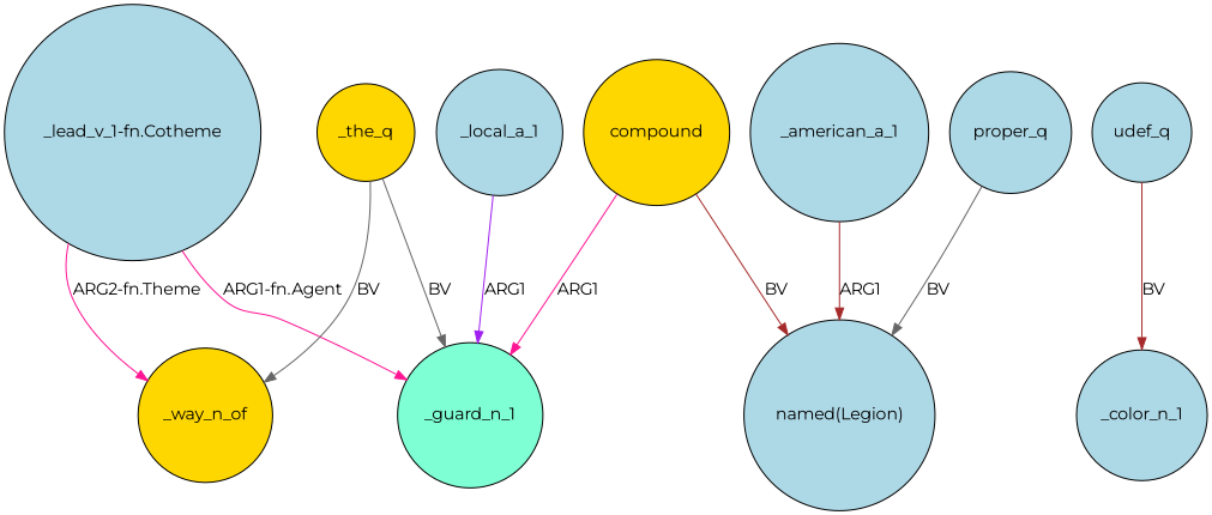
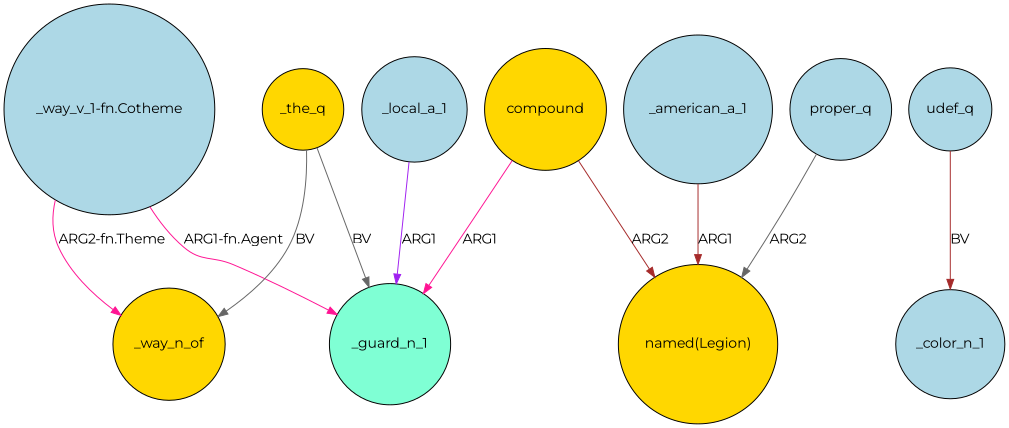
  digraph {
    fontname=Montserrat
    node [fillcolor=lightblue fontname=Montserrat shape=circle style=filled]
    edge [color=brown fontname=Montserrat]
-   "named(Legion)"
+   "named(Legion)" [fillcolor=gold]
    compound [fillcolor=gold]
    _guard_n_1 [fillcolor=aquamarine]
    _color_n_1
    _american_a_1
    udef_q
-   "_lead_v_1-fn.Cotheme"
+   "_lead_v_1-fn.Cotheme" [label="_way_v_1-fn.Cotheme"]
    _way_n_of [fillcolor=gold]
    _local_a_1
    proper_q
    _the_q [fillcolor=gold]
-   compound -> "named(Legion)" [label=BV]
+   compound -> "named(Legion)" [label=ARG2]
    compound -> _guard_n_1 [color=deeppink label=ARG1]
    _american_a_1 -> "named(Legion)" [label=ARG1]
    udef_q -> _color_n_1 [label=BV]
    "_lead_v_1-fn.Cotheme" -> _guard_n_1 [color=deeppink label="ARG1-fn.Agent"]
    "_lead_v_1-fn.Cotheme" -> _way_n_of [color=deeppink label="ARG2-fn.Theme"]
    _local_a_1 -> _guard_n_1 [color=purple label=ARG1]
-   proper_q -> "named(Legion)" [color=gray40 label=BV]
+   proper_q -> "named(Legion)" [color=gray40 label=ARG2]
    _the_q -> _guard_n_1 [color=gray40 label=BV]
    _the_q -> _way_n_of [color=gray40 label=BV]
  }
